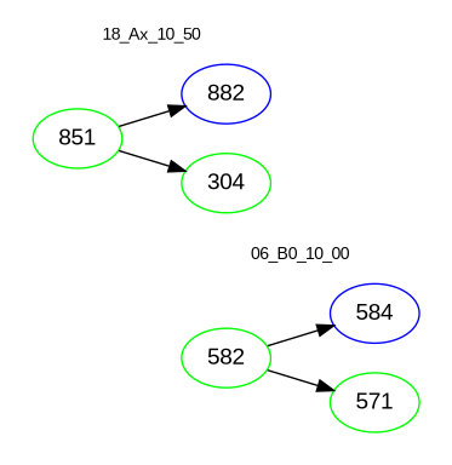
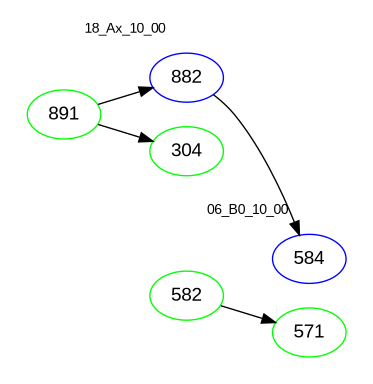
  digraph {
    fontname="Liberation Sans"
    rankdir=LR
    node [color=green fontname="Liberation Sans"]
    edge [color=black fontname="Liberation Sans"]
-   n1 [label=851]
+   n1 [label=891]
    n2 [label=304]
    n3 [color=blue label=882]
    n4 [label=582]
    n5 [label=571]
    n6 [color=blue label=584]
    subgraph cluster_1 {
      color=white
      fontsize=10
-     label="18_Ax_10_50"
+     label="18_Ax_10_00"
      n1
      n2
      n3
    }
    subgraph cluster_2 {
      color=white
      fontsize=10
      label="06_B0_10_00"
      n4
      n5
      n6
    }
    n1 -> n2
    n1 -> n3
    n4 -> n5
-   n4 -> n6
+   n3 -> n6
  }
